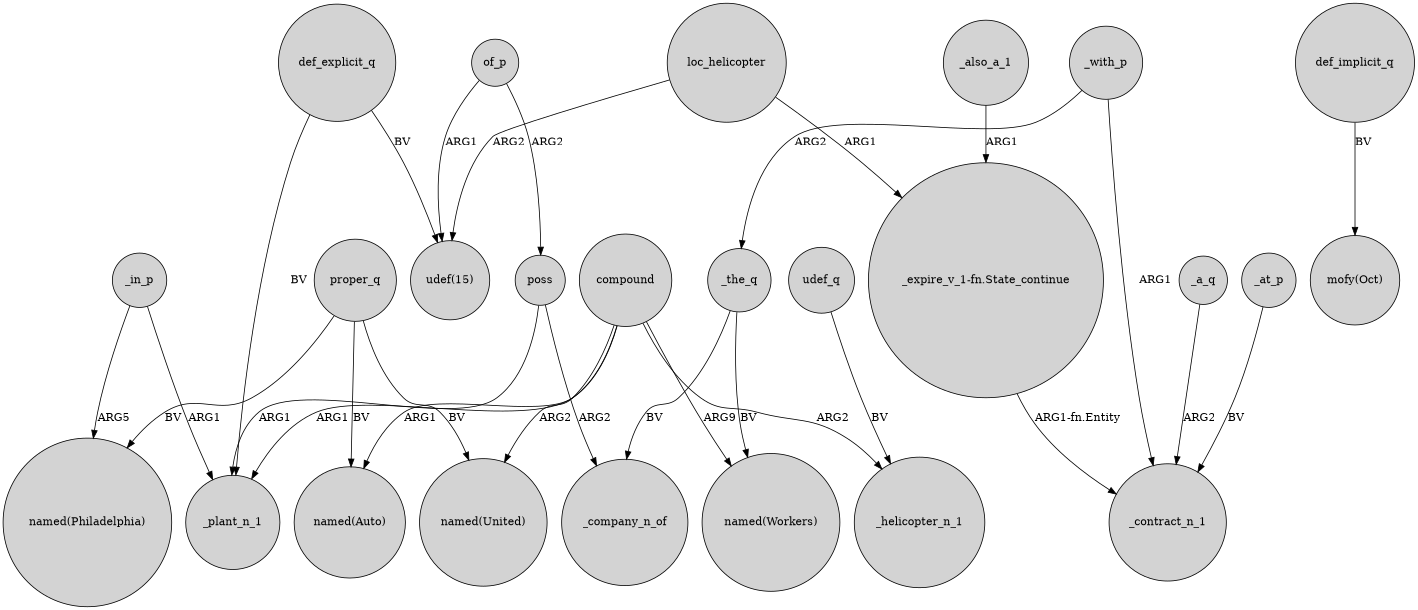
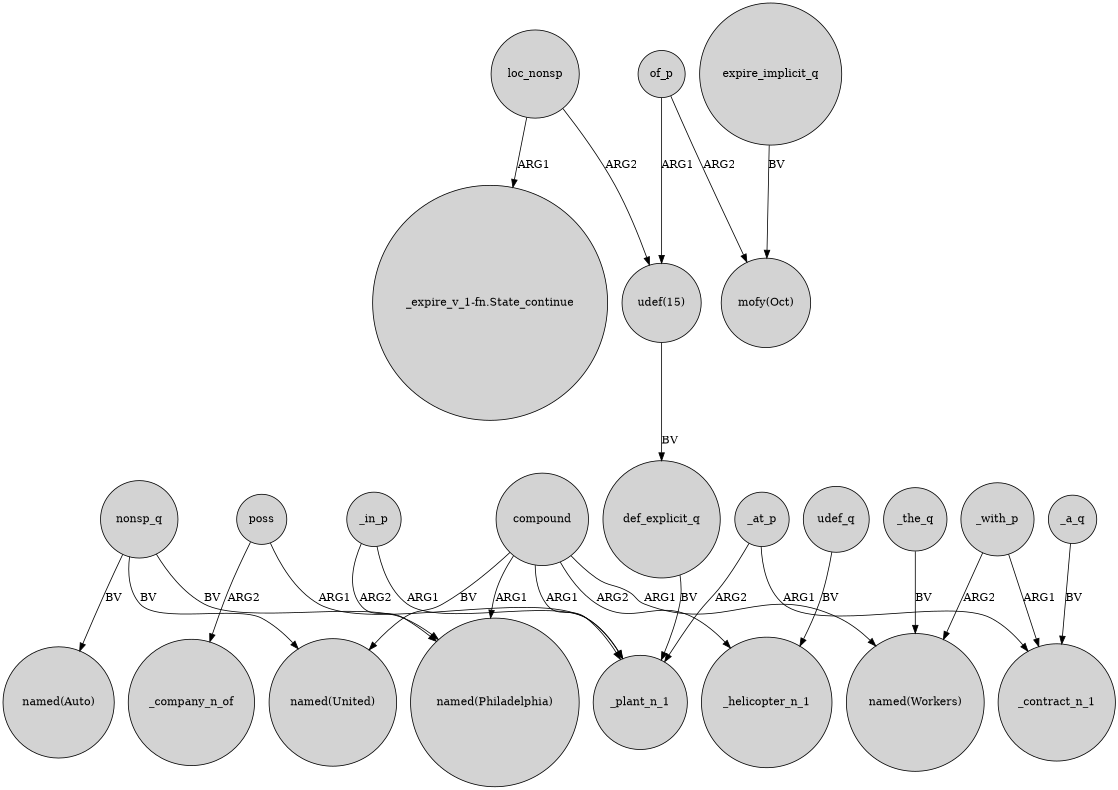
  digraph {
    node [shape=circle style=filled]
    poss
    _plant_n_1
    _company_n_of
-   proper_q
+   proper_q [label=nonsp_q]
    "named(Auto)"
    "named(United)"
    "named(Philadelphia)"
    n8 [label="udef(15)"]
-   loc_nonsp [label=loc_helicopter]
+   loc_nonsp
    "_expire_v_1-fn.State_continue"
    _contract_n_1
    compound
    _helicopter_n_1
    "named(Workers)"
    of_p
    "mofy(Oct)"
    _a_q
    _at_p
    udef_q
    def_explicit_q
    _with_p
-   _also_a_1
    _in_p
-   def_implicit_q
+   def_implicit_q [label=expire_implicit_q]
    _the_q
    poss -> _plant_n_1 [label=ARG1]
    poss -> _company_n_of [label=ARG2]
    proper_q -> "named(Auto)" [label=BV]
    proper_q -> "named(United)" [label=BV]
    proper_q -> "named(Philadelphia)" [label=BV]
    loc_nonsp -> n8 [label=ARG2]
    loc_nonsp -> "_expire_v_1-fn.State_continue" [label=ARG1]
-   "_expire_v_1-fn.State_continue" -> _contract_n_1 [label="ARG1-fn.Entity"]
    compound -> _plant_n_1 [label=ARG1]
-   compound -> "named(Auto)" [label=ARG1]
-   compound -> "named(United)" [label=ARG2]
+   compound -> "named(Philadelphia)" [label=ARG1]
+   compound -> "named(United)" [label=BV]
    compound -> _helicopter_n_1 [label=ARG2]
-   compound -> "named(Workers)" [label=ARG9]
+   compound -> "named(Workers)" [label=ARG1]
    of_p -> n8 [label=ARG1]
-   of_p -> poss [label=ARG2]
-   _a_q -> _contract_n_1 [label=ARG2]
-   _at_p -> _contract_n_1 [label=BV]
+   of_p -> "mofy(Oct)" [label=ARG2]
+   _a_q -> _contract_n_1 [label=BV]
+   _at_p -> _plant_n_1 [label=ARG2]
+   _at_p -> _contract_n_1 [label=ARG1]
    udef_q -> _helicopter_n_1 [label=BV]
    def_explicit_q -> _plant_n_1 [label=BV]
-   def_explicit_q -> n8 [label=BV]
+   n8 -> def_explicit_q [label=BV]
    _with_p -> _contract_n_1 [label=ARG1]
-   _with_p -> _the_q [label=ARG2]
-   _also_a_1 -> "_expire_v_1-fn.State_continue" [label=ARG1]
+   _with_p -> "named(Workers)" [label=ARG2]
    _in_p -> _plant_n_1 [label=ARG1]
-   _in_p -> "named(Philadelphia)" [label=ARG5]
+   _in_p -> "named(Philadelphia)" [label=ARG2]
    def_implicit_q -> "mofy(Oct)" [label=BV]
-   _the_q -> _company_n_of [label=BV]
    _the_q -> "named(Workers)" [label=BV]
  }
